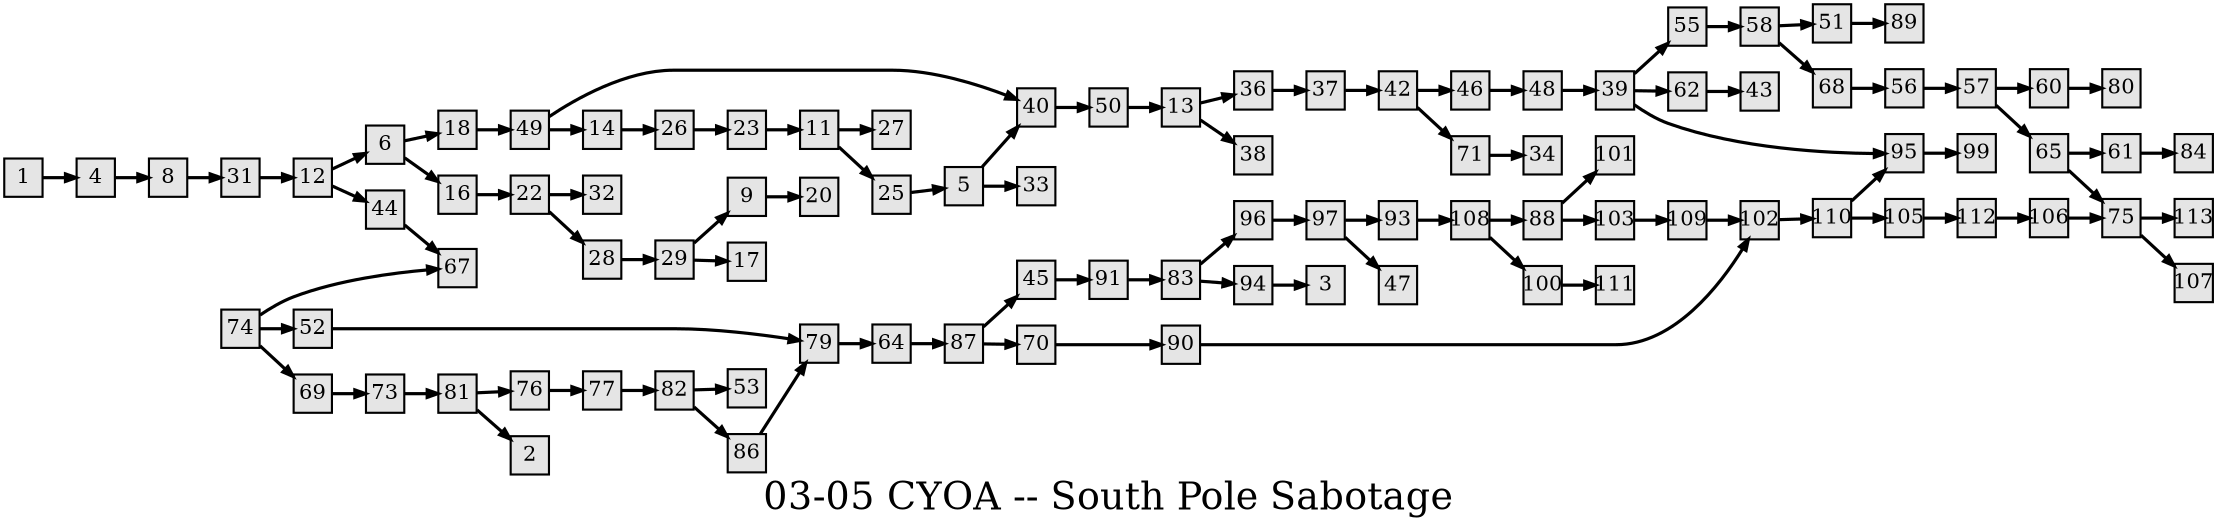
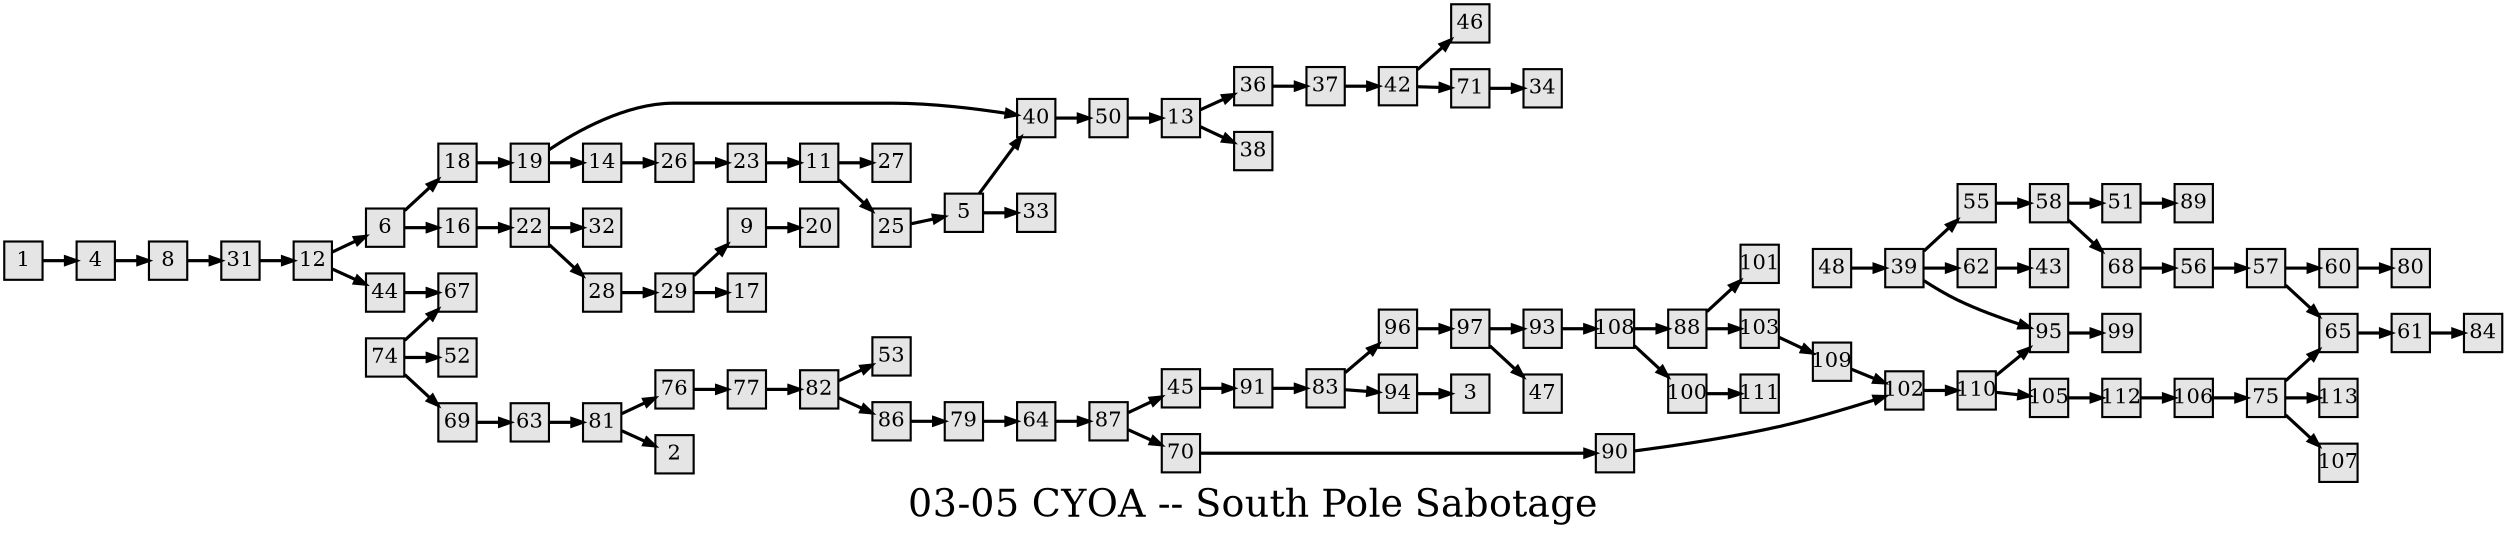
  digraph {
    fontsize=36
    label="03-05 CYOA -- South Pole Sabotage"
    nodesep=0.35
    ordering=out
    rankdir=LR
    ranksep=0.45
    node [fillcolor=grey90 fixedsize=true fontsize=20 labelfloat=true margin="0,0" penwidth=2 regular=true shape=rect style=filled]
    edge [fontsize=12 labelfloat=true penwidth=3]
    1
    4
    8
    31
    12
    5
    40
    33
    50
    13
    6
    18
    16
-   19 [label=49]
+   19
    22
    14
    32
    28
    44
    9
    20
    11
    27
    25
    67
    36
    38
    37
    42
    26
    23
    29
    17
    46
    71
    48
    34
    39
    55
    62
    95
    58
    43
    99
    51
    68
    74
    52
    69
    45
    91
    83
    96
    94
    89
    79
    64
    87
    56
    57
    60
    65
    80
    61
    75
    84
    113
    107
    70
    90
-   73
+   73 [label=63]
    81
    76
    2
    102
    110
    77
    82
    53
    86
    97
    3
    93
    47
    88
    101
    103
    109
    105
    108
    100
    111
    112
    106
    1 -> 4
    4 -> 8
    8 -> 31
    31 -> 12
    12 -> 6
    12 -> 44
    5 -> 40
    5 -> 33
    40 -> 50
    50 -> 13
    13 -> 36
    13 -> 38
    6 -> 18
    6 -> 16
    18 -> 19
    16 -> 22
    19 -> 40
    19 -> 14
    22 -> 32
    22 -> 28
    14 -> 26
    28 -> 29
    44 -> 67
    9 -> 20
    11 -> 27
    11 -> 25
    25 -> 5
    36 -> 37
    37 -> 42
    42 -> 46
    42 -> 71
    26 -> 23
    23 -> 11
    29 -> 9
    29 -> 17
-   46 -> 48
    71 -> 34
    48 -> 39
    39 -> 55
    39 -> 62
    39 -> 95
    55 -> 58
    62 -> 43
    95 -> 99
    58 -> 51
    58 -> 68
    51 -> 89
    68 -> 56
    74 -> 67
    74 -> 52
    74 -> 69
-   52 -> 79
    69 -> 73
    45 -> 91
    91 -> 83
    83 -> 96
    83 -> 94
    96 -> 97
    94 -> 3
    79 -> 64
    64 -> 87
    87 -> 45
    87 -> 70
    56 -> 57
    57 -> 60
    57 -> 65
    60 -> 80
    65 -> 61
-   65 -> 75
+   75 -> 65
    61 -> 84
    75 -> 113
    75 -> 107
    70 -> 90
    90 -> 102
    73 -> 81
    81 -> 76
    81 -> 2
    76 -> 77
    102 -> 110
    110 -> 95
    110 -> 105
    77 -> 82
    82 -> 53
    82 -> 86
    86 -> 79
    97 -> 93
    97 -> 47
    93 -> 108
    88 -> 101
    88 -> 103
    103 -> 109
    109 -> 102
    105 -> 112
    108 -> 88
    108 -> 100
    100 -> 111
    112 -> 106
    106 -> 75
  }
